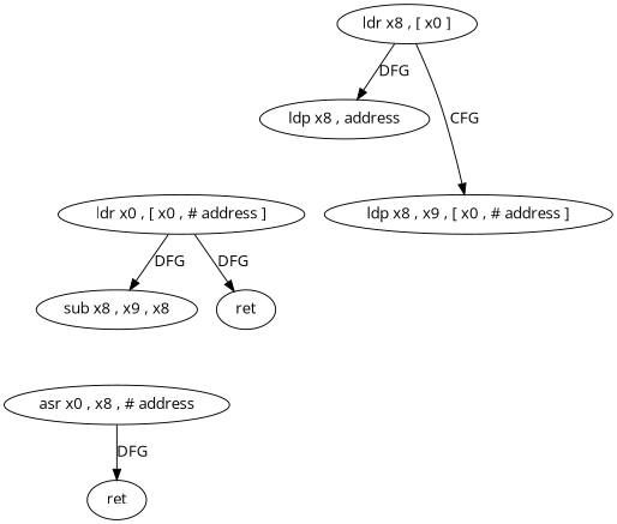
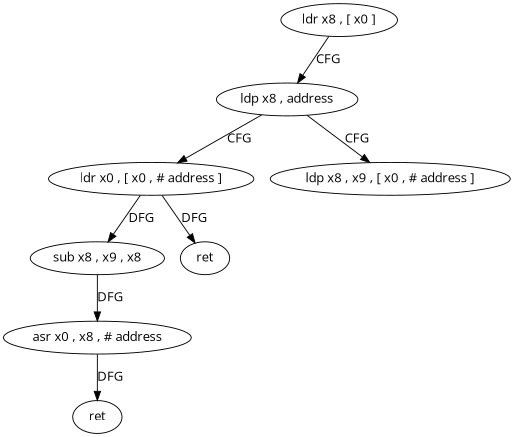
  digraph {
    fontname="Open Sans"
    node [fontname="Open Sans"]
    edge [fontname="Open Sans"]
    n1 [label="ldr x8 , [ x0 ]"]
    n2 [label="ldp x8 , address"]
    n3 [label="ldp x8 , x9 , [ x0 , # address ]"]
    n4 [label="ldr x0 , [ x0 , # address ]"]
    n5 [label="sub x8 , x9 , x8"]
    n6 [label=ret]
    n7 [label="asr x0 , x8 , # address"]
    n8 [label=ret]
-   n1 -> n2 [label=DFG]
-   n1 -> n3 [label=CFG]
+   n1 -> n2 [label=CFG]
+   n2 -> n3 [label=CFG]
+   n2 -> n4 [label=CFG]
    n4 -> n5 [label=DFG]
    n4 -> n6 [label=DFG]
+   n5 -> n7 [label=DFG]
    n7 -> n8 [label=DFG]
  }
